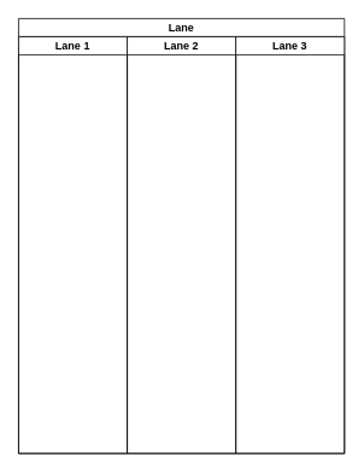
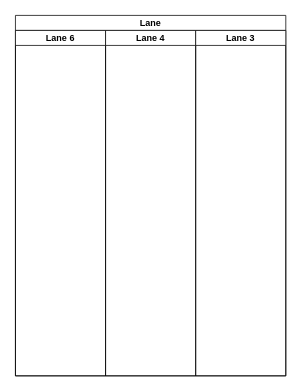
  <mxCell id="0" />
  <mxCell id="1" parent="0" />
  <mxCell id="2" value="Lane" style="swimlane;childLayout=stackLayout;resizeParent=1;resizeParentMax=0;startSize=20;" vertex="1" parent="1"><mxGeometry x="20" y="20" width="360" height="480" as="geometry" /></mxCell>
- <mxCell id="3" value="Lane 1" style="swimlane;startSize=20;" vertex="1" parent="2"><mxGeometry y="20" width="120" height="460" as="geometry" /></mxCell>
- <mxCell id="4" value="Lane 2" style="swimlane;startSize=20;" vertex="1" parent="2"><mxGeometry x="120" y="20" width="120" height="460" as="geometry" /></mxCell>
+ <mxCell id="3" value="Lane 6" style="swimlane;startSize=20;" vertex="1" parent="2"><mxGeometry y="20" width="120" height="460" as="geometry" /></mxCell>
+ <mxCell id="4" value="Lane 4" style="swimlane;startSize=20;" vertex="1" parent="2"><mxGeometry x="120" y="20" width="120" height="460" as="geometry" /></mxCell>
  <mxCell id="5" value="Lane 3" style="swimlane;startSize=20;" vertex="1" parent="2"><mxGeometry x="240" y="20" width="120" height="460" as="geometry" /></mxCell>
